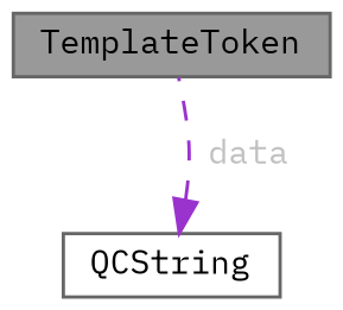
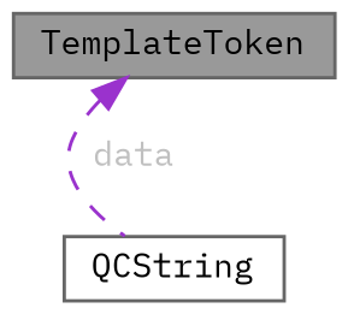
  digraph {
    fontname="IBM Plex Mono"
    node [color=gray40 fontname="IBM Plex Mono" fontsize=10 shape=box style=filled]
    n1 [fillcolor=grey60 fontcolor=black height=0.2 label=TemplateToken width=0.4]
    n2 [fillcolor=white height=0.2 label=QCString width=0.4]
-   n2 -> n1 [color=darkorchid3 dir=back fontcolor=grey fontname="IBM Plex Mono" fontsize=10 label=" data" labelfontname=Helvetica labelfontsize=10 style=dashed]
+   n1 -> n2 [color=darkorchid3 dir=back fontcolor=grey fontname="IBM Plex Mono" fontsize=10 label=" data" labelfontname=Helvetica labelfontsize=10 style=dashed]
  }
